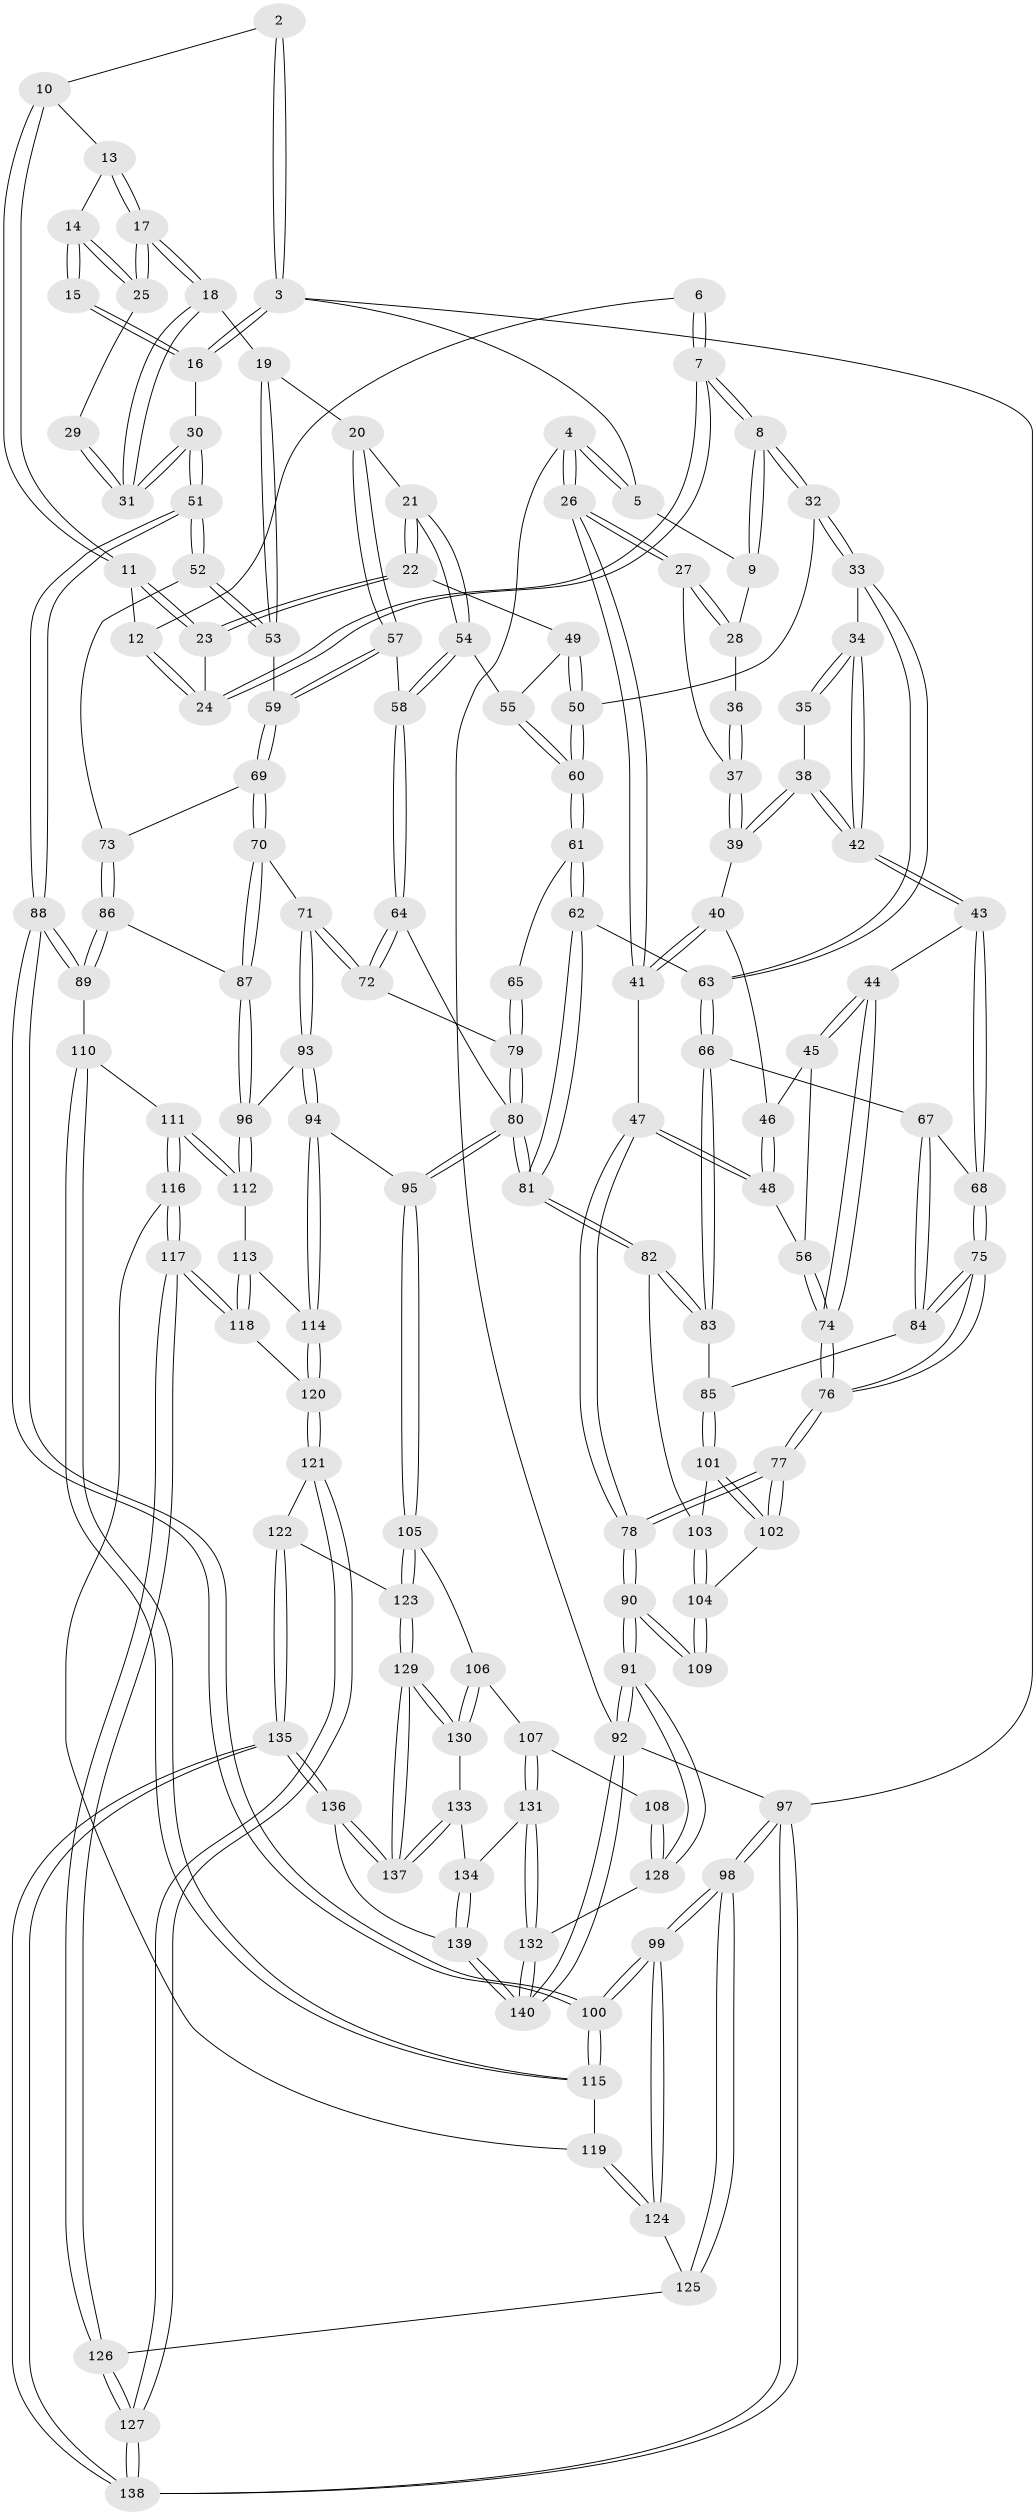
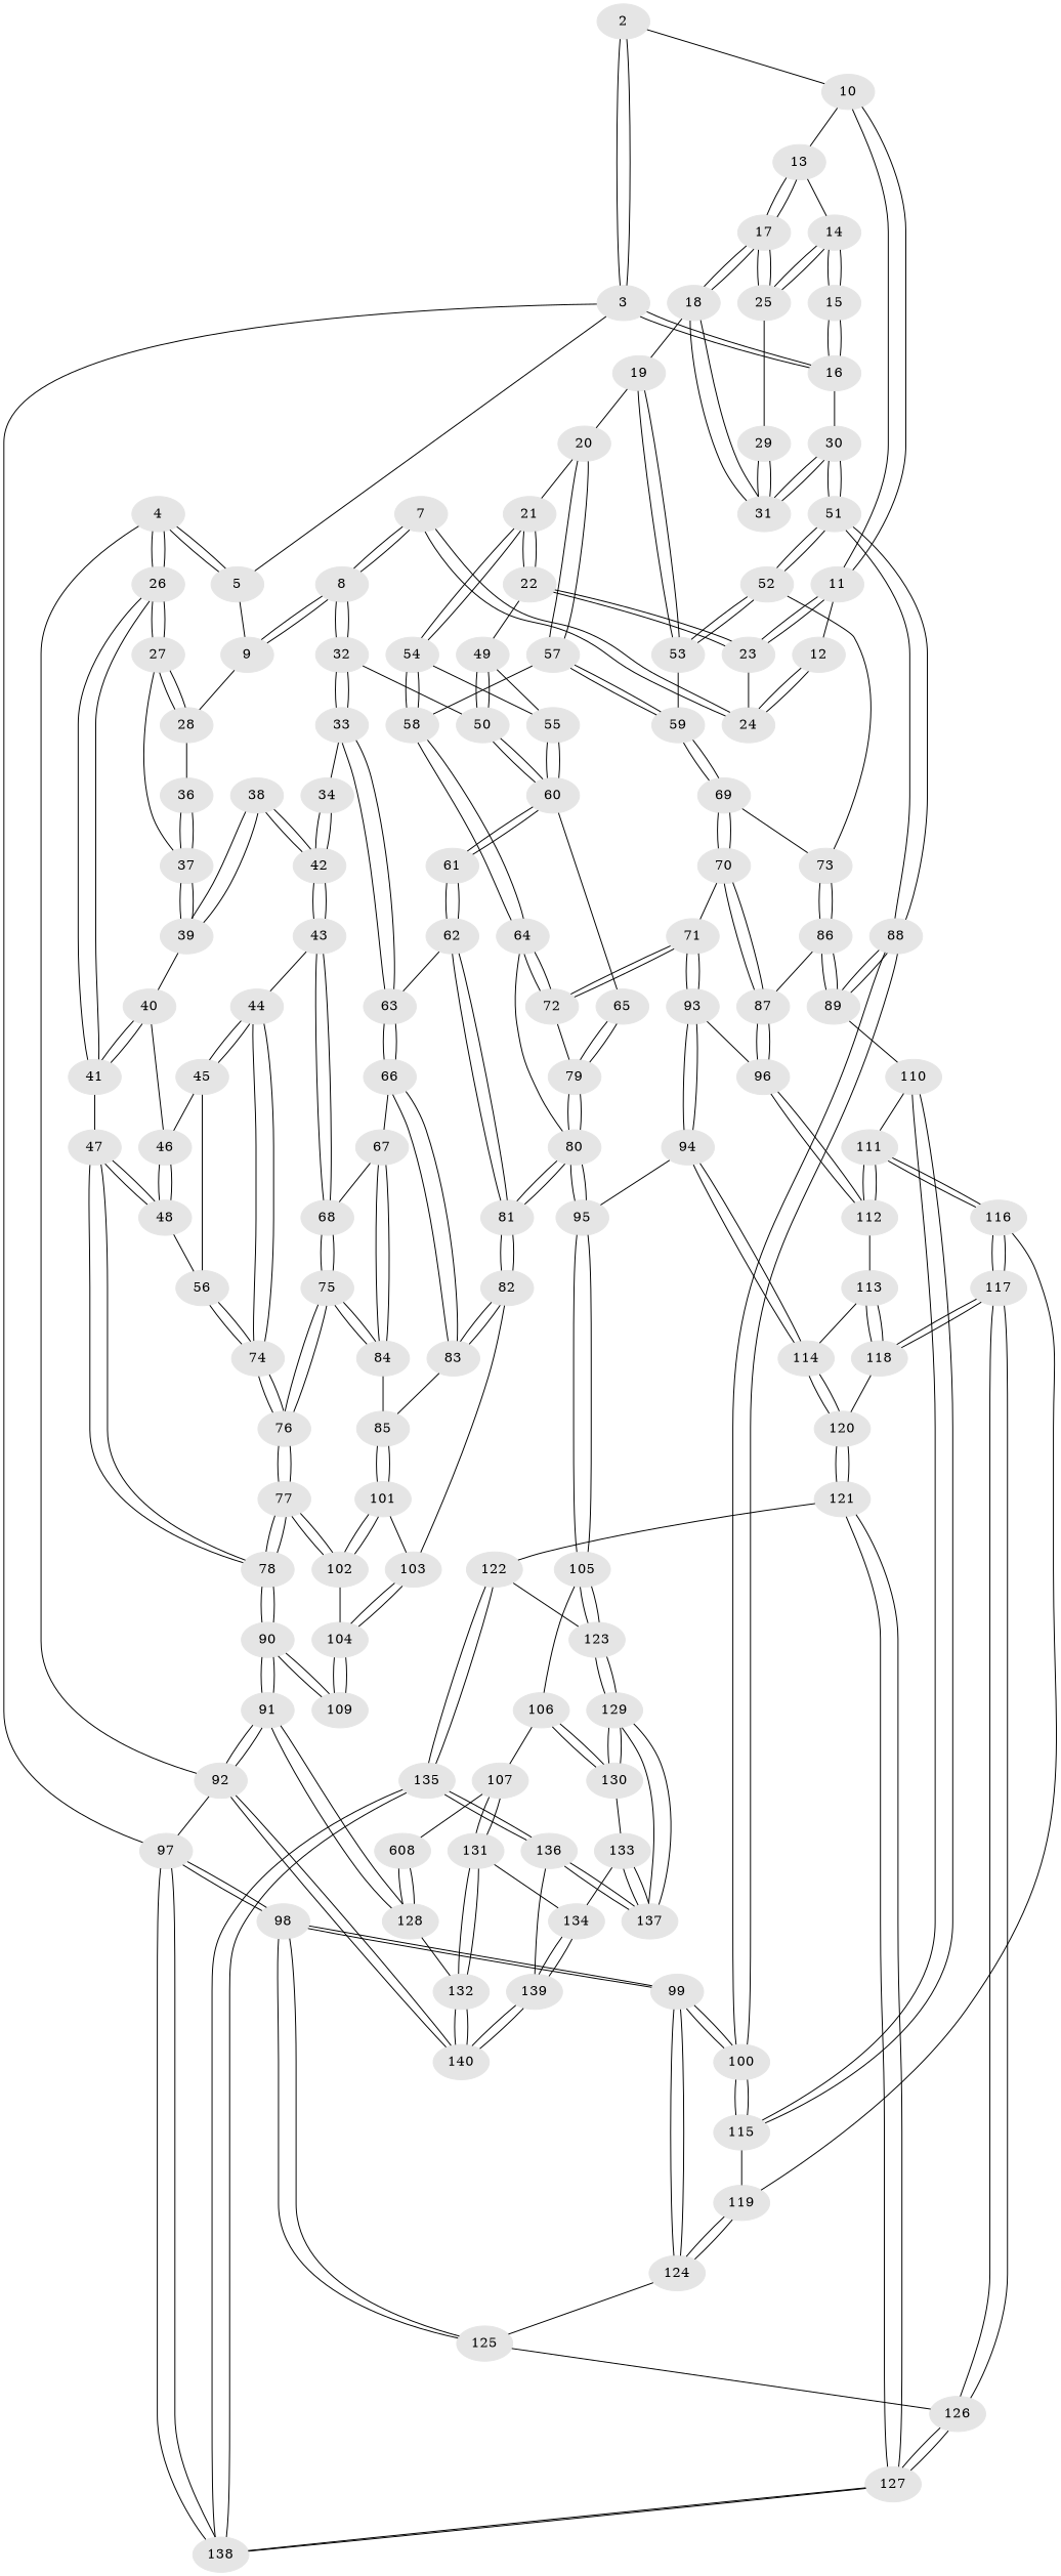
  graph {
    node [color=gray90 style=filled]
    2
    3
    10
-   6
    7
    12
    16
    97
    5
    11
    13
    4
    26
    92
    30
    98
    138
    9
    27
    41
    140
    28
    8
    24
    32
    33
    50
    36
    23
    14
    17
    15
    25
    18
    29
    31
    51
    19
    20
    53
    21
    57
    59
    22
    54
    58
    49
    55
    37
    47
    39
    52
    88
    34
    63
    60
-   35
    42
    66
    38
    43
    40
    46
    48
    78
    44
    68
    45
    74
    75
    56
    76
    90
    61
    73
    89
    100
    86
    69
    64
    72
    80
    70
    62
    65
    81
    79
    82
    67
    83
    84
    85
    71
    87
    93
    96
    94
    77
    102
    104
    91
    109
    95
    105
    103
    101
    110
    112
    115
    111
    128
    132
    114
    120
    106
    123
    113
    99
    125
    124
    126
    119
    107
    130
    129
-   108
+   108 [label=608]
    131
    133
    134
    116
    117
    118
    121
    127
    122
    135
    136
    137
    139
    2 -- 3
    2 -- 3
    2 -- 10
    3 -- 16
    3 -- 16
    3 -- 97
    3 -- 5
    10 -- 11
    10 -- 11
    10 -- 13
-   6 -- 7
-   6 -- 7
-   6 -- 12
    7 -- 8
    7 -- 8
    7 -- 24
    7 -- 24
    12 -- 24
    12 -- 24
    16 -- 30
    97 -- 98
    97 -- 98
    97 -- 138
    97 -- 138
    5 -- 9
    11 -- 12
    11 -- 23
    11 -- 23
    13 -- 14
    13 -- 17
    13 -- 17
    4 -- 5
    4 -- 5
    4 -- 26
    4 -- 26
    4 -- 92
    26 -- 27
    26 -- 27
    26 -- 41
    26 -- 41
    92 -- 97
    92 -- 140
    92 -- 140
    30 -- 31
    30 -- 31
    30 -- 51
    30 -- 51
    98 -- 99
    98 -- 99
    98 -- 125
    98 -- 125
    9 -- 28
    27 -- 28
    27 -- 28
    27 -- 37
    41 -- 47
    28 -- 36
    8 -- 9
    8 -- 9
    8 -- 32
    8 -- 32
    32 -- 33
    32 -- 33
    32 -- 50
    33 -- 34
    33 -- 63
    33 -- 63
    50 -- 60
    50 -- 60
    36 -- 37
    36 -- 37
    23 -- 24
    14 -- 15
    14 -- 15
    14 -- 25
    14 -- 25
    17 -- 25
    17 -- 25
    17 -- 18
    17 -- 18
    15 -- 16
    15 -- 16
    25 -- 29
    18 -- 31
    18 -- 31
    18 -- 19
    29 -- 31
    29 -- 31
    51 -- 52
    51 -- 52
    51 -- 88
    51 -- 88
    19 -- 20
    19 -- 53
    19 -- 53
    20 -- 21
    20 -- 57
    20 -- 57
    53 -- 59
    21 -- 22
    21 -- 22
    21 -- 54
    21 -- 54
    57 -- 59
    57 -- 59
    57 -- 58
    59 -- 69
    59 -- 69
    22 -- 23
    22 -- 23
    22 -- 49
    54 -- 58
    54 -- 58
    54 -- 55
    58 -- 64
    58 -- 64
    49 -- 50
    49 -- 50
    49 -- 55
    55 -- 60
    55 -- 60
    37 -- 39
    37 -- 39
    47 -- 48
    47 -- 48
    47 -- 78
    47 -- 78
    39 -- 40
    52 -- 53
    52 -- 53
    52 -- 73
    88 -- 89
    88 -- 89
    88 -- 100
    88 -- 100
-   34 -- 35
-   34 -- 35
    34 -- 42
    34 -- 42
    63 -- 66
    63 -- 66
    60 -- 61
    60 -- 61
-   35 -- 38
    42 -- 43
    42 -- 43
    66 -- 67
    66 -- 83
    66 -- 83
    38 -- 39
    38 -- 39
    38 -- 42
    38 -- 42
    43 -- 44
    43 -- 68
    43 -- 68
    40 -- 41
    40 -- 41
    40 -- 46
    46 -- 48
    46 -- 48
    48 -- 56
    78 -- 90
    78 -- 90
    44 -- 45
    44 -- 45
    44 -- 74
    44 -- 74
    68 -- 75
    68 -- 75
    45 -- 46
    45 -- 56
    74 -- 76
    74 -- 76
    75 -- 76
    75 -- 76
    75 -- 84
    75 -- 84
    56 -- 74
    56 -- 74
    76 -- 77
    76 -- 77
    90 -- 91
    90 -- 91
    90 -- 109
    90 -- 109
    61 -- 62
    61 -- 62
-   61 -- 65
+   60 -- 65
    73 -- 86
    73 -- 86
    89 -- 110
    100 -- 115
    100 -- 115
    86 -- 89
    86 -- 89
    86 -- 87
    69 -- 73
    69 -- 70
    69 -- 70
    64 -- 72
    64 -- 72
    64 -- 80
    72 -- 79
    80 -- 81
    80 -- 81
    80 -- 95
    80 -- 95
    70 -- 71
    70 -- 87
    70 -- 87
    62 -- 63
    62 -- 81
    62 -- 81
    65 -- 79
    65 -- 79
    81 -- 82
    81 -- 82
    79 -- 80
    79 -- 80
    82 -- 83
    82 -- 83
    82 -- 103
    67 -- 68
    67 -- 84
    67 -- 84
    83 -- 85
    84 -- 85
    85 -- 101
    85 -- 101
    71 -- 72
    71 -- 72
    71 -- 93
    71 -- 93
    87 -- 96
    87 -- 96
    93 -- 96
    93 -- 94
    93 -- 94
    96 -- 112
    96 -- 112
    94 -- 95
    94 -- 114
    94 -- 114
    77 -- 78
    77 -- 78
    77 -- 102
    77 -- 102
    102 -- 104
    104 -- 109
    104 -- 109
    91 -- 92
    91 -- 92
    91 -- 128
    91 -- 128
    95 -- 105
    95 -- 105
    105 -- 106
    105 -- 123
    105 -- 123
    103 -- 104
    103 -- 104
    101 -- 102
    101 -- 102
    101 -- 103
    110 -- 115
    110 -- 115
    110 -- 111
    112 -- 113
    115 -- 119
    111 -- 112
    111 -- 112
    111 -- 116
    111 -- 116
    128 -- 132
    132 -- 140
    132 -- 140
    114 -- 120
    114 -- 120
    120 -- 121
    120 -- 121
    106 -- 107
    106 -- 130
    106 -- 130
    123 -- 129
    123 -- 129
    113 -- 114
    113 -- 118
    113 -- 118
    99 -- 100
    99 -- 100
    99 -- 124
    99 -- 124
    125 -- 126
    124 -- 125
    126 -- 127
    126 -- 127
    119 -- 124
    119 -- 124
    107 -- 108
    107 -- 131
    107 -- 131
    130 -- 133
    129 -- 130
    129 -- 130
    129 -- 137
    129 -- 137
    108 -- 128
    108 -- 128
    131 -- 132
    131 -- 132
    131 -- 134
    133 -- 134
    133 -- 137
    133 -- 137
    134 -- 139
    134 -- 139
    116 -- 119
    116 -- 117
    116 -- 117
    117 -- 126
    117 -- 126
    117 -- 118
    117 -- 118
    118 -- 120
    121 -- 127
    121 -- 127
    121 -- 122
    127 -- 138
    127 -- 138
    122 -- 123
    122 -- 135
    122 -- 135
    135 -- 138
    135 -- 138
    135 -- 136
    135 -- 136
    136 -- 137
    136 -- 137
    136 -- 139
    139 -- 140
    139 -- 140
  }
